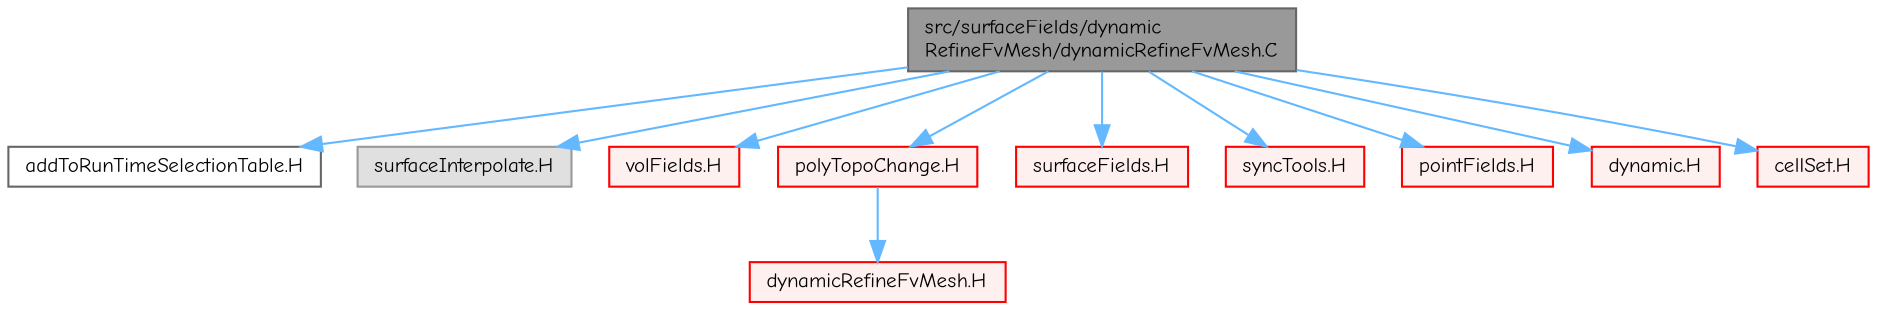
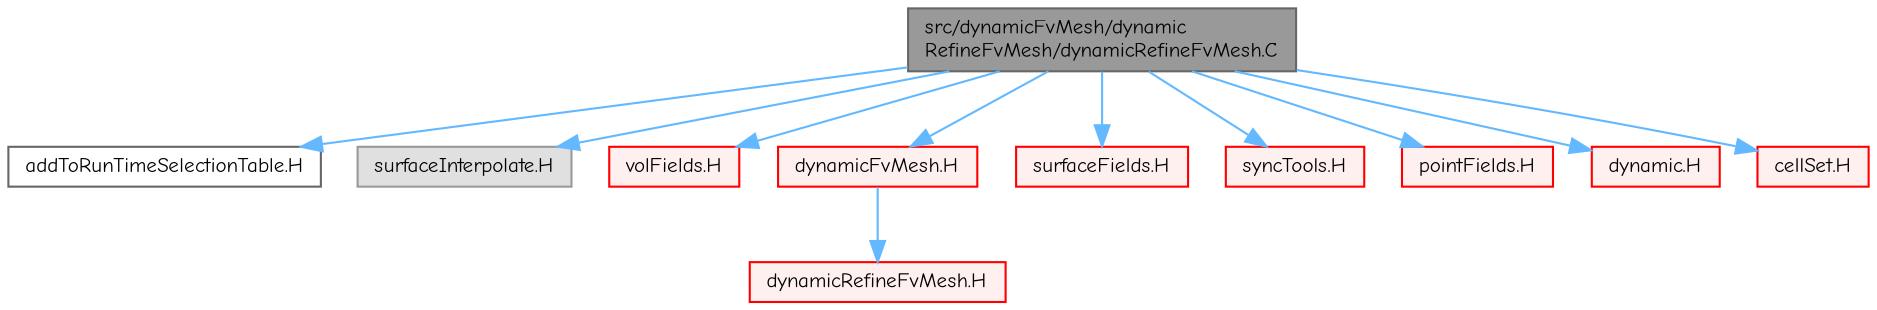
  digraph {
    fontname="Comic Neue"
    node [color=red fillcolor="#FFF0F0" fontname="Comic Neue" fontsize=10 shape=box style=filled]
    edge [color=steelblue1 fontname="Comic Neue" fontsize=10 labelfontname=Helvetica labelfontsize=10 style=solid]
-   n1 [color=gray40 fillcolor=grey60 fontcolor=black height=0.2 label="src/surfaceFields/dynamic\lRefineFvMesh/dynamicRefineFvMesh.C" width=0.4]
+   n1 [color=gray40 fillcolor=grey60 fontcolor=black height=0.2 label="src/dynamicFvMesh/dynamic\lRefineFvMesh/dynamicRefineFvMesh.C" width=0.4]
    n2 [color=grey40 fillcolor=white height=0.2 label="addToRunTimeSelectionTable.H" width=0.4]
    n3 [color=grey60 fillcolor="#E0E0E0" height=0.2 label="surfaceInterpolate.H" width=0.4]
    n4 [height=0.2 label="volFields.H" width=0.4]
-   n5 [height=0.2 label="polyTopoChange.H" width=0.4]
+   n5 [height=0.2 label="dynamicFvMesh.H" width=0.4]
    n6 [height=0.2 label="surfaceFields.H" width=0.4]
    n7 [height=0.2 label="syncTools.H" width=0.4]
    n8 [height=0.2 label="pointFields.H" width=0.4]
    n9 [height=0.2 label="dynamic.H" width=0.4]
    n10 [height=0.2 label="cellSet.H" width=0.4]
    n11 [height=0.2 label="dynamicRefineFvMesh.H" width=0.4]
    n1 -> n2
    n1 -> n3
    n1 -> n4
    n1 -> n5
    n1 -> n6
    n1 -> n7
    n1 -> n8
    n1 -> n9
    n1 -> n10
    n5 -> n11
  }
